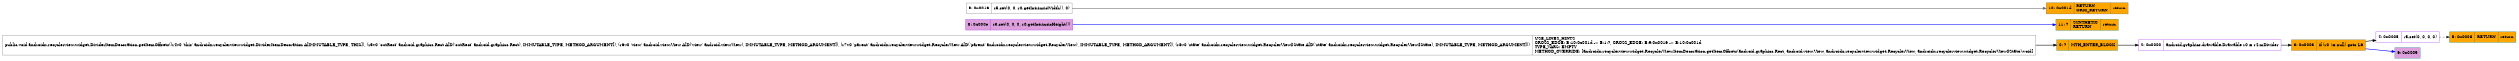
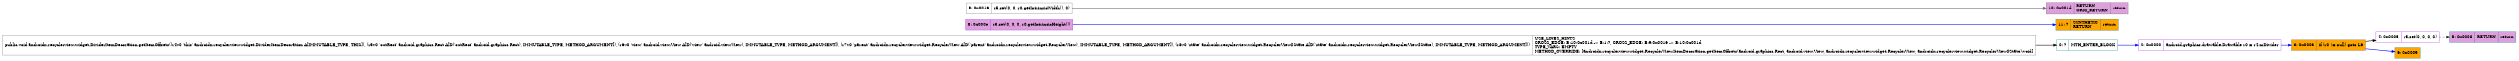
  digraph {
    rankdir=LR
    node [color=teal fillcolor=orange shape=record style=filled]
    edge [color=black style=bold]
-   n1 [label="{0\:\ ?|MTH_ENTER_BLOCK\l}"]
+   n1 [fillcolor=white label="{0\:\ ?|MTH_ENTER_BLOCK\l}"]
    n2 [color=purple fillcolor=white label="{2\:\ 0x0000|android.graphics.drawable.Drawable r0 = r4.mDivider\l}"]
    n3 [color=gray40 label="{3\:\ 0x0003|if (r0 != null) goto L6\l}"]
    n4 [color=purple fillcolor=white label="{4\:\ 0x0005|r5.set(0, 0, 0, 0)\l}"]
-   n5 [fillcolor=plum label="{6\:\ 0x0009}"]
-   n6 [label="{5\:\ 0x0008|RETURN\l|return\l}"]
+   n5 [label="{6\:\ 0x0009}"]
+   n6 [fillcolor=plum label="{5\:\ 0x0008|RETURN\l|return\l}"]
    n7 [color=purple fillcolor=plum label="{8\:\ 0x000e|r3.set(0, 0, 0, r0.getIntrinsicHeight())\l}"]
    n8 [label="{11\:\ ?|SYNTHETIC\lRETURN\l|return\l}"]
    n9 [color=gray40 fillcolor=white label="{9\:\ 0x0016|r5.set(0, 0, r0.getIntrinsicWidth(), 0)\l}"]
-   n10 [color=gray40 label="{10\:\ 0x001d|RETURN\lORIG_RETURN\l|return\l}"]
+   n10 [color=gray40 fillcolor=plum label="{10\:\ 0x001d|RETURN\lORIG_RETURN\l|return\l}"]
    n11 [color=gray40 fillcolor=white label="{public void androidx.recyclerview.widget.DividerItemDecoration.getItemOffsets((r4v0 'this' androidx.recyclerview.widget.DividerItemDecoration A[IMMUTABLE_TYPE, THIS]), (r5v0 'outRect' android.graphics.Rect A[D('outRect' android.graphics.Rect), IMMUTABLE_TYPE, METHOD_ARGUMENT]), (r6v0 'view' android.view.View A[D('view' android.view.View), IMMUTABLE_TYPE, METHOD_ARGUMENT]), (r7v0 'parent' androidx.recyclerview.widget.RecyclerView A[D('parent' androidx.recyclerview.widget.RecyclerView), IMMUTABLE_TYPE, METHOD_ARGUMENT]), (r8v0 'state' androidx.recyclerview.widget.RecyclerView$State A[D('state' androidx.recyclerview.widget.RecyclerView$State), IMMUTABLE_TYPE, METHOD_ARGUMENT]))  | USE_LINES_HINTS\lCROSS_EDGE: B:10:0x001d \-\> B:1:?, CROSS_EDGE: B:9:0x0016 \-\> B:10:0x001d\lTYPE_VARS: EMPTY\lMETHOD_OVERRIDE: [androidx.recyclerview.widget.RecyclerView.ItemDecoration.getItemOffsets(android.graphics.Rect, android.view.View, androidx.recyclerview.widget.RecyclerView, androidx.recyclerview.widget.RecyclerView$State):void]\l}"]
-   n1 -> n2
-   n2 -> n3
+   n1 -> n2 [color=blue]
+   n2 -> n3 [color=blue]
    n3 -> n4
    n3 -> n5 [color=blue]
    n4 -> n6 [style=dashed]
    n7 -> n8 [color=blue]
    n9 -> n10 [color=gray40]
    n11 -> n1
  }
